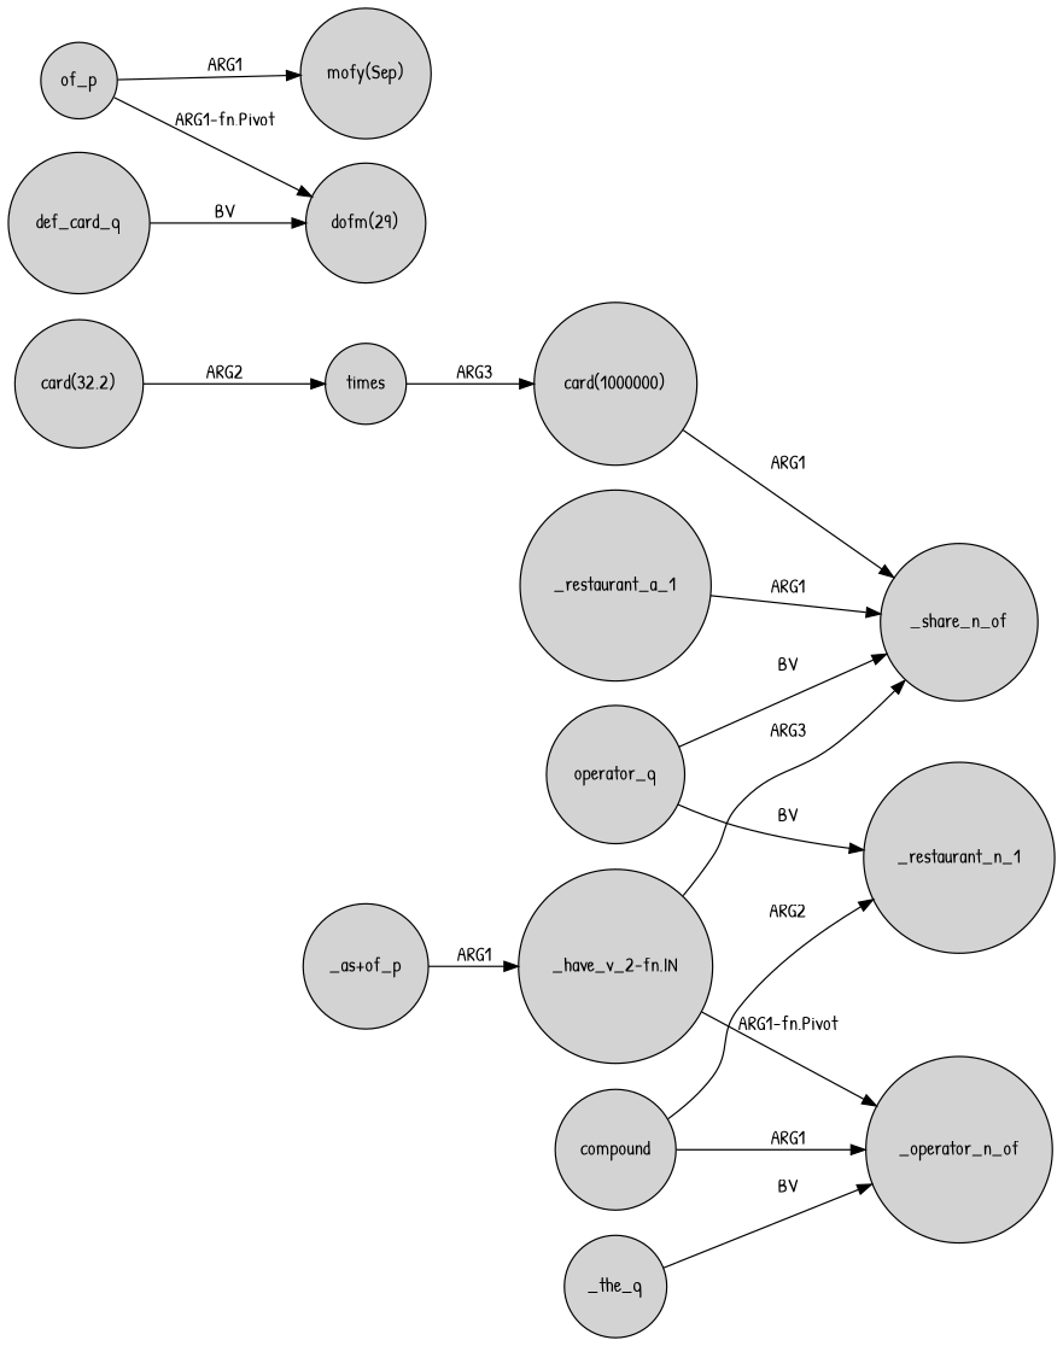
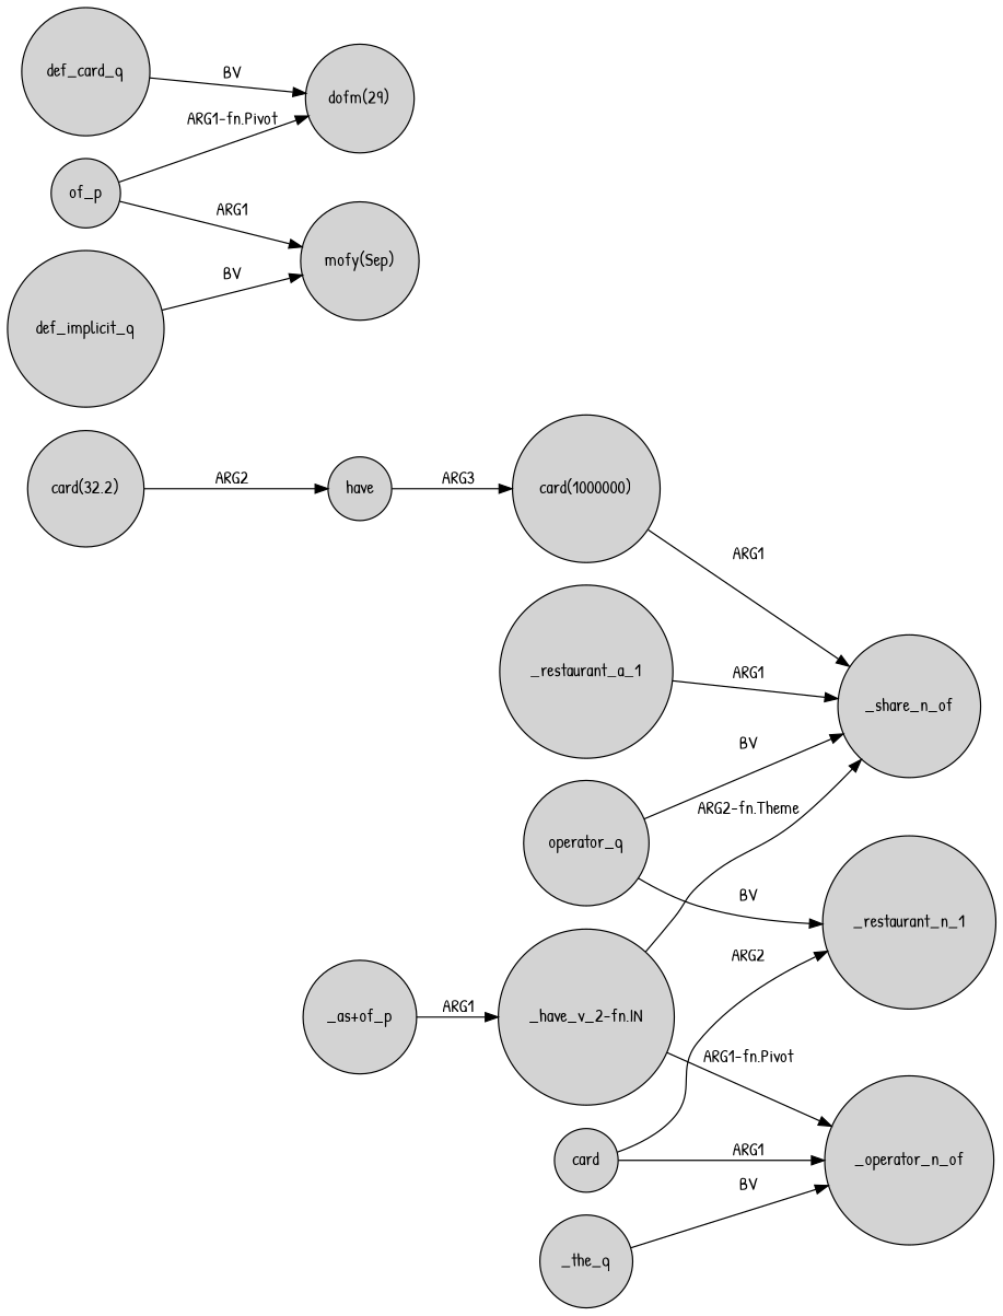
  digraph {
    fontname="Patrick Hand"
    rankdir=LR
    node [fontname="Patrick Hand" shape=circle style=filled]
    edge [fontname="Patrick Hand"]
-   times
+   times [label=have]
    "card(1000000)"
    "card(32.2)"
    _share_n_of
    of_p
    "dofm(29)"
    "mofy(Sep)"
-   compound
+   compound [label=card]
    _restaurant_n_1
    _operator_n_of
    n11 [label=def_card_q]
+   def_implicit_q
    n13 [label="_have_v_2-fn.IN"]
    _the_q
    "_as+of_p"
    n16 [label=_restaurant_a_1]
    n17 [label=operator_q]
    times -> "card(1000000)" [label=ARG3]
    "card(1000000)" -> _share_n_of [label=ARG1]
    "card(32.2)" -> times [label=ARG2]
    of_p -> "dofm(29)" [label="ARG1-fn.Pivot"]
    of_p -> "mofy(Sep)" [label=ARG1]
    compound -> _restaurant_n_1 [label=ARG2]
    compound -> _operator_n_of [label=ARG1]
    n11 -> "dofm(29)" [label=BV]
-   n13 -> _share_n_of [label=ARG3]
+   def_implicit_q -> "mofy(Sep)" [label=BV]
+   n13 -> _share_n_of [label="ARG2-fn.Theme"]
    n13 -> _operator_n_of [label="ARG1-fn.Pivot"]
    _the_q -> _operator_n_of [label=BV]
    "_as+of_p" -> n13 [label=ARG1]
    n16 -> _share_n_of [label=ARG1]
    n17 -> _share_n_of [label=BV]
    n17 -> _restaurant_n_1 [label=BV]
  }
